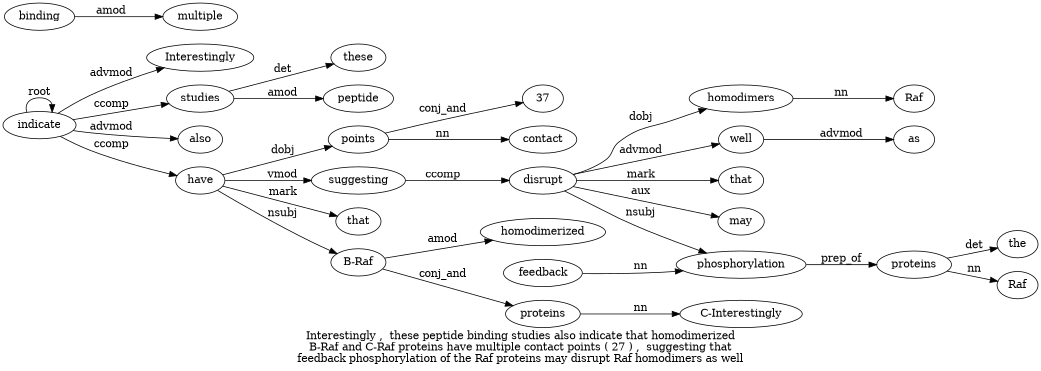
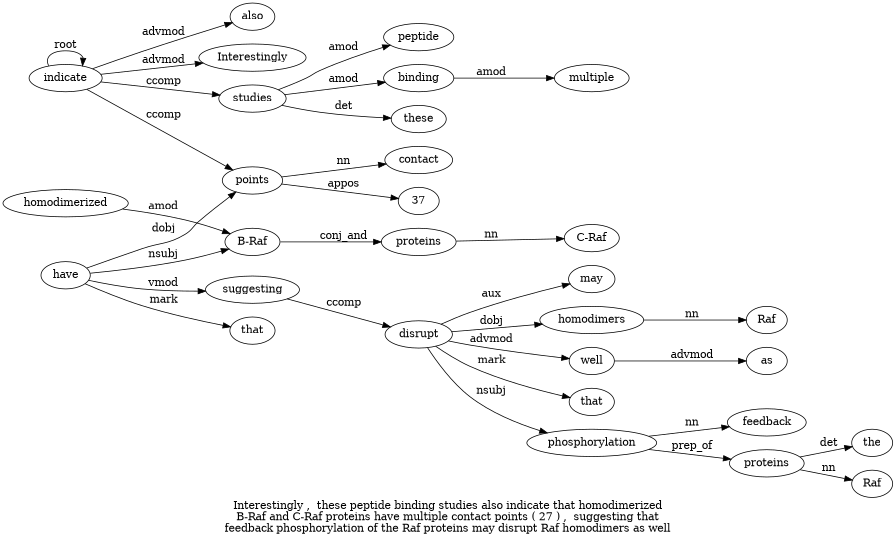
  digraph {
    label="Interestingly ,  these peptide binding studies also indicate that homodimerized\nB-Raf and C-Raf proteins have multiple contact points ( 27 ) ,  suggesting that\nfeedback phosphorylation of the Raf proteins may disrupt Raf homodimers as well"
    rankdir=LR
    node [fillcolor=white style=filled]
    n1 [label=indicate]
    n2 [label=Interestingly]
    n3 [label=studies]
    n4 [label=also]
    n5 [label=have]
    n6 [label=these]
    n7 [label=peptide]
    n8 [label=binding]
    n9 [label=that]
    n10 [label="B-Raf"]
    n11 [label=points]
    n12 [label=suggesting]
    n13 [label=multiple]
    n14 [label=homodimerized]
    n15 [label=proteins]
    n16 [label=contact]
    n17 [label=37]
    n18 [label=disrupt]
-   n19 [label="C-Interestingly"]
+   n19 [label="C-Raf"]
    n20 [label=that]
    n21 [label=phosphorylation]
    n22 [label=may]
    n23 [label=homodimers]
    n24 [label=well]
    n25 [label=feedback]
    n26 [label=proteins]
    n27 [label=Raf]
    n28 [label=as]
    n29 [label=the]
    n30 [label=Raf]
    n1 -> n1 [label=root]
    n1 -> n2 [label=advmod]
    n1 -> n3 [label=ccomp]
    n1 -> n4 [label=advmod]
-   n1 -> n5 [label=ccomp]
+   n1 -> n11 [label=ccomp]
    n3 -> n6 [label=det]
    n3 -> n7 [label=amod]
+   n3 -> n8 [label=amod]
    n5 -> n9 [label=mark]
    n5 -> n10 [label=nsubj]
    n5 -> n11 [label=dobj]
    n5 -> n12 [label=vmod]
    n8 -> n13 [label=amod]
-   n10 -> n14 [label=amod]
+   n14 -> n10 [label=amod]
    n10 -> n15 [label=conj_and]
    n11 -> n16 [label=nn]
-   n11 -> n17 [label=conj_and]
+   n11 -> n17 [label=appos]
    n12 -> n18 [label=ccomp]
    n15 -> n19 [label=nn]
    n18 -> n20 [label=mark]
    n18 -> n21 [label=nsubj]
    n18 -> n22 [label=aux]
    n18 -> n23 [label=dobj]
    n18 -> n24 [label=advmod]
-   n25 -> n21 [label=nn]
+   n21 -> n25 [label=nn]
    n21 -> n26 [label=prep_of]
    n23 -> n27 [label=nn]
    n24 -> n28 [label=advmod]
    n26 -> n29 [label=det]
    n26 -> n30 [label=nn]
  }
